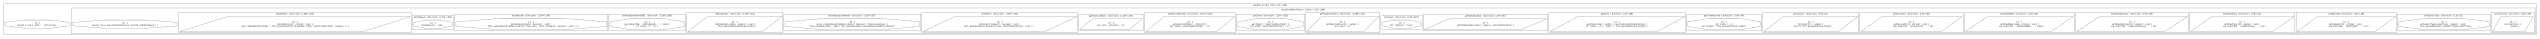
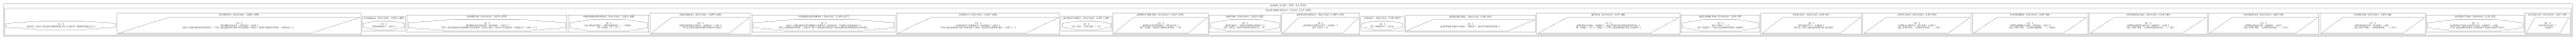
  digraph {
    fontname="IBM Plex Mono"
    node [shape=parallelogram fontname="IBM Plex Mono"]
    n1 [label="id: 1\nconstructor() {\n    super();"]
    n2 [label="id: 1\nsetSelectType(selectType: number): void {\n    this.groupDataImpl.setSelectType(selectType);" shape=octagon]
    n3 [label="id: 1\nsetAlbumId(id: string): void {\n    Log.info(TAG, 'setAlbumId: ' + id);"]
    n4 [label="id: 1\nsetAlbumType(id: number): void {\n    Log.info(TAG, 'setAlbumType: ' + id);"]
    n5 [label="id: 1\nsetAlbumSubtype(id: number): void {\n    Log.info(TAG, 'setAlbumSubtype: ' + id);"]
    n6 [label="id: 1\nsetAlbumName(name: string): void {\n    Log.info(TAG, 'setAlbumName: ' + name);"]
    n7 [label="id: 1\nsetDeviceId(id: string): void {\n    Log.info(TAG, 'setDeviceId: ' + id);"]
    n8 [label="id: 1\ntotalCount(): number {\n    return this.groupDataItem.length;"]
    n9 [label="id: 1\nlet index = -1;\nlet length = this.groupDataItem.length;" shape=octagon]
    n10 [label="id: 1\ngetData(index: number): LazyItem<UserFileDataItem> {\nif (index < 0 || index >= this.groupDataItem.length) {"]
    n11 [label="id: 1\ngetDataByIndex(index: number): UserFileDataItem {"]
    n12 [label="id: 1\nlet isSelect = true;" shape=octagon]
    n13 [label="id: 1\ngetSelectedCount(): number {\nlet count = 0;"]
    n14 [label="id: 1\ngetItems(): UserFileDataItem[] {\nlet items: UserFileDataItem[] = [];" shape=octagon]
    n15 [label="id: 1\ngetSelectedItems(): Object[] {\nlet items: UserFileDataItem[] = [];"]
-   n16 [label="id: 1\nlet uris: string[] = [];"]
+   n16 [label="id: 1\nlet uris: string[] = [];" shape=octagon]
    n17 [label="id: 1\nsetSelect(isSelect: boolean): void {\nthis.groupDataItem.forEach((item: UserFileDataItem): void => {"]
    n18 [label="id: 1\nasync reloadGroupItemData(isGrid: boolean): Promise<boolean> {\nthis.groupDataItem = await this.groupDataImpl.reloadGroupItemData(isGrid);" shape=octagon]
    n19 [label="id: 1\nonDataUpdate(index: number): void {\n    this.onDataUpdateBindImpl(index);"]
    n20 [label="id: 1\nLog.debug(TAG, 'onDataUpdate ' + index);\nif (index !== -1) {" shape=octagon]
    n21 [label="id: 1\ndataReload(isGrid: boolean): void {\n    this.reloadGroupItemData(isGrid).then<void, void>((isEmpty: boolean): void => {" shape=octagon]
    n22 [label="id: 1\ndataRemove(): void {" shape=octagon]
    n23 [label="id: 1\ndataDelete(uri: string): void {\nconst mediaDataItemIndex = this.groupDataItem.findIndex((item: UserFileDataItem): boolean => {"]
    n24 [label="id: 1\nexport class GroupItemDataSource extends ItemDataSource {" shape=octagon]
-   n25 [label="id: 1\nimport { Log } from '../utils/Log';" shape=octagon]
    subgraph cluster_1 {
      label="example_script (CFG) [L1-L194]"
-     n25
      subgraph cluster_2 {
        label="GroupItemDataSource (class) [L23-L194]"
        n24
        subgraph cluster_3 {
          label="constructor (function) [L27-L29]"
          n1
        }
        subgraph cluster_4 {
          label="setSelectType (function) [L31-L33]"
          n2
        }
        subgraph cluster_5 {
          label="setAlbumId (function) [L35-L38]"
          n3
        }
        subgraph cluster_6 {
          label="setAlbumType (function) [L40-L43]"
          n4
        }
        subgraph cluster_7 {
          label="setAlbumSubtype (function) [L45-L48]"
          n5
        }
        subgraph cluster_8 {
          label="setAlbumName (function) [L50-L53]"
          n6
        }
        subgraph cluster_9 {
          label="setDeviceId (function) [L55-L58]"
          n7
        }
        subgraph cluster_10 {
          label="totalCount (function) [L60-L62]"
          n8
        }
        subgraph cluster_11 {
          label="getIndexByItem (function) [L64-L74]"
          n9
        }
        subgraph cluster_12 {
          label="getData (function) [L76-L85]"
          n10
        }
        subgraph cluster_13 {
          label="getDataByIndex (function) [L87-L96]"
          n11
        }
        subgraph cluster_14 {
          label="isSelect (function) [L98-L107]"
          n12
        }
        subgraph cluster_15 {
          label="getSelectedCount (function) [L109-L117]"
          n13
        }
        subgraph cluster_16 {
          label="getItems (function) [L119-L125]"
          n14
        }
        subgraph cluster_17 {
          label="getSelectedItems (function) [L127-L135]"
          n15
        }
        subgraph cluster_18 {
          label="getSelectedUris (function) [L137-L145]"
          n16
        }
        subgraph cluster_19 {
          label="setSelect (function) [L147-L152]"
          n17
        }
        subgraph cluster_20 {
          label="reloadGroupItemData (function) [L154-L157]"
          n18
        }
        subgraph cluster_21 {
          label="onDataUpdate (function) [L159-L161]"
          n19
        }
        subgraph cluster_22 {
          label="onDataUpdateBindImpl (function) [L163-L168]"
          n20
        }
        subgraph cluster_23 {
          label="dataReload (function) [L170-L174]"
          n21
        }
        subgraph cluster_24 {
          label="dataRemove (function) [L176-L183]"
          n22
        }
        subgraph cluster_25 {
          label="dataDelete (function) [L185-L193]"
          n23
        }
      }
    }
  }
